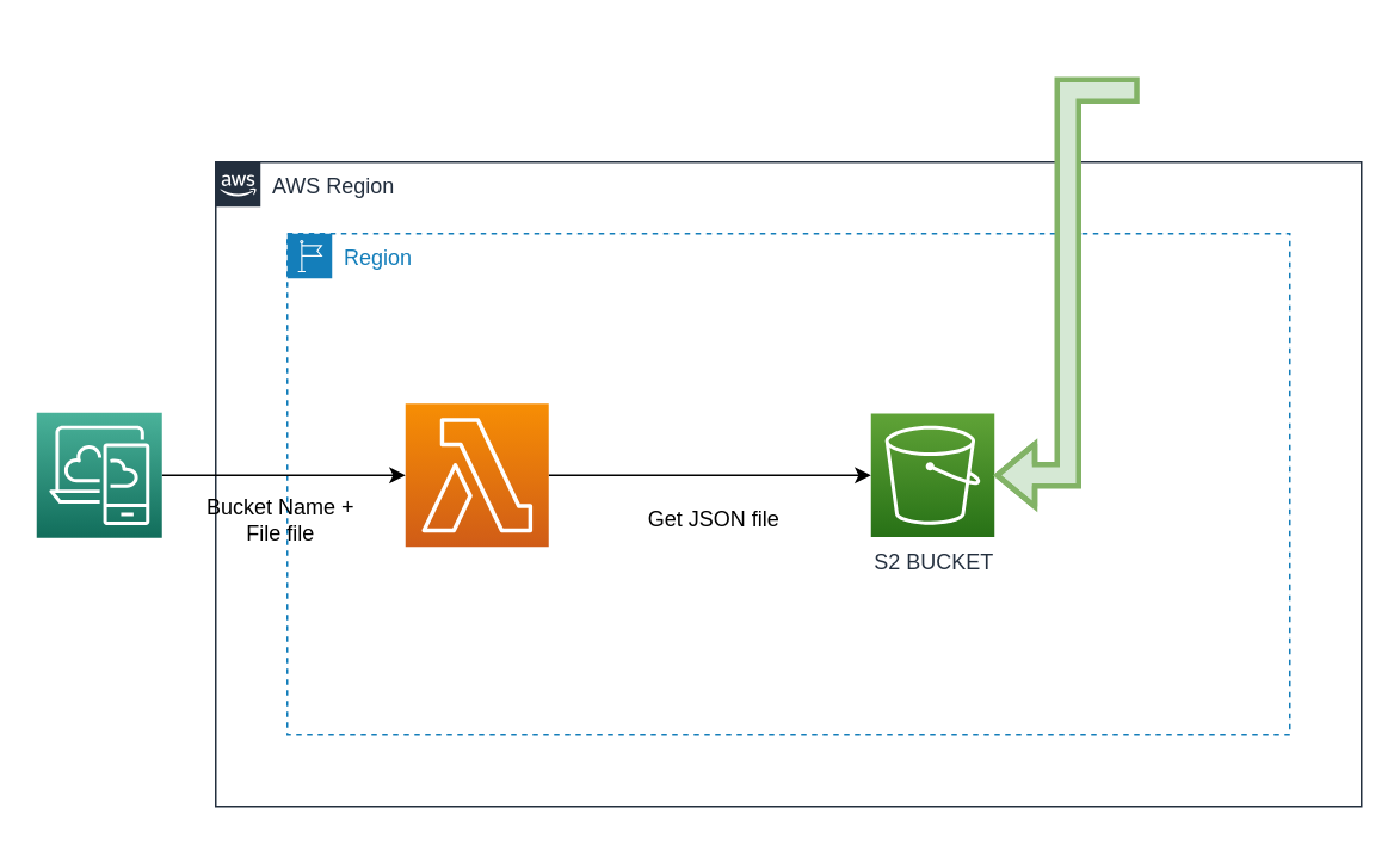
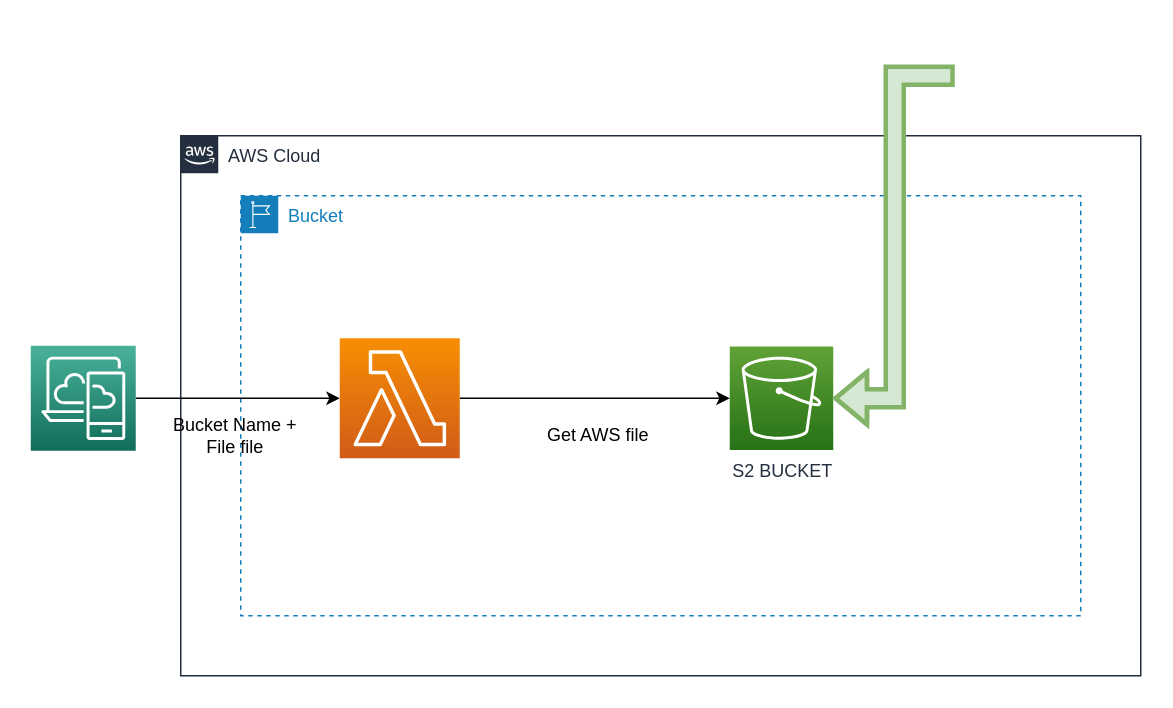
  <mxCell id="0" />
  <mxCell id="1" parent="0" />
- <mxCell id="2" value="AWS Region" style="points=[[0,0],[0.25,0],[0.5,0],[0.75,0],[1,0],[1,0.25],[1,0.5],[1,0.75],[1,1],[0.75,1],[0.5,1],[0.25,1],[0,1],[0,0.75],[0,0.5],[0,0.25]];outlineConnect=0;gradientColor=none;html=1;whiteSpace=wrap;fontSize=12;fontStyle=0;container=1;pointerEvents=0;collapsible=0;recursiveResize=0;shape=mxgraph.aws4.group;grIcon=mxgraph.aws4.group_aws_cloud_alt;strokeColor=#232F3E;fillColor=none;verticalAlign=top;align=left;spacingLeft=30;fontColor=#232F3E;dashed=0;" vertex="1" parent="1"><mxGeometry x="120" y="90" width="640" height="360" as="geometry" /></mxCell>
- <mxCell id="3" value="Region" style="points=[[0,0],[0.25,0],[0.5,0],[0.75,0],[1,0],[1,0.25],[1,0.5],[1,0.75],[1,1],[0.75,1],[0.5,1],[0.25,1],[0,1],[0,0.75],[0,0.5],[0,0.25]];outlineConnect=0;gradientColor=none;html=1;whiteSpace=wrap;fontSize=12;fontStyle=0;container=1;pointerEvents=0;collapsible=0;recursiveResize=0;shape=mxgraph.aws4.group;grIcon=mxgraph.aws4.group_region;strokeColor=#147EBA;fillColor=none;verticalAlign=top;align=left;spacingLeft=30;fontColor=#147EBA;dashed=1;" vertex="1" parent="2"><mxGeometry x="40" y="40" width="560" height="280" as="geometry" /></mxCell>
+ <mxCell id="2" value="AWS Cloud" style="points=[[0,0],[0.25,0],[0.5,0],[0.75,0],[1,0],[1,0.25],[1,0.5],[1,0.75],[1,1],[0.75,1],[0.5,1],[0.25,1],[0,1],[0,0.75],[0,0.5],[0,0.25]];outlineConnect=0;gradientColor=none;html=1;whiteSpace=wrap;fontSize=12;fontStyle=0;container=1;pointerEvents=0;collapsible=0;recursiveResize=0;shape=mxgraph.aws4.group;grIcon=mxgraph.aws4.group_aws_cloud_alt;strokeColor=#232F3E;fillColor=none;verticalAlign=top;align=left;spacingLeft=30;fontColor=#232F3E;dashed=0;" vertex="1" parent="1"><mxGeometry x="120" y="90" width="640" height="360" as="geometry" /></mxCell>
+ <mxCell id="3" value="Bucket" style="points=[[0,0],[0.25,0],[0.5,0],[0.75,0],[1,0],[1,0.25],[1,0.5],[1,0.75],[1,1],[0.75,1],[0.5,1],[0.25,1],[0,1],[0,0.75],[0,0.5],[0,0.25]];outlineConnect=0;gradientColor=none;html=1;whiteSpace=wrap;fontSize=12;fontStyle=0;container=1;pointerEvents=0;collapsible=0;recursiveResize=0;shape=mxgraph.aws4.group;grIcon=mxgraph.aws4.group_region;strokeColor=#147EBA;fillColor=none;verticalAlign=top;align=left;spacingLeft=30;fontColor=#147EBA;dashed=1;" vertex="1" parent="2"><mxGeometry x="40" y="40" width="560" height="280" as="geometry" /></mxCell>
  <mxCell id="4" value="&lt;div&gt;S2 BUCKET&lt;/div&gt;" style="sketch=0;points=[[0,0,0],[0.25,0,0],[0.5,0,0],[0.75,0,0],[1,0,0],[0,1,0],[0.25,1,0],[0.5,1,0],[0.75,1,0],[1,1,0],[0,0.25,0],[0,0.5,0],[0,0.75,0],[1,0.25,0],[1,0.5,0],[1,0.75,0]];outlineConnect=0;fontColor=#232F3E;gradientColor=#60A337;gradientDirection=north;fillColor=#277116;strokeColor=#ffffff;dashed=0;verticalLabelPosition=bottom;verticalAlign=top;align=center;html=1;fontSize=12;fontStyle=0;aspect=fixed;shape=mxgraph.aws4.resourceIcon;resIcon=mxgraph.aws4.s3;" vertex="1" parent="3"><mxGeometry x="326" y="100.5" width="69" height="69" as="geometry" /></mxCell>
  <mxCell id="5" style="edgeStyle=orthogonalEdgeStyle;rounded=0;orthogonalLoop=1;jettySize=auto;html=1;strokeWidth=1;" edge="1" parent="3" source="6" target="4"><mxGeometry relative="1" as="geometry" /></mxCell>
  <mxCell id="6" value="" style="sketch=0;points=[[0,0,0],[0.25,0,0],[0.5,0,0],[0.75,0,0],[1,0,0],[0,1,0],[0.25,1,0],[0.5,1,0],[0.75,1,0],[1,1,0],[0,0.25,0],[0,0.5,0],[0,0.75,0],[1,0.25,0],[1,0.5,0],[1,0.75,0]];outlineConnect=0;fontColor=#232F3E;gradientColor=#F78E04;gradientDirection=north;fillColor=#D05C17;strokeColor=#ffffff;dashed=0;verticalLabelPosition=bottom;verticalAlign=top;align=center;html=1;fontSize=12;fontStyle=0;aspect=fixed;shape=mxgraph.aws4.resourceIcon;resIcon=mxgraph.aws4.lambda;" vertex="1" parent="3"><mxGeometry x="66" y="95" width="80" height="80" as="geometry" /></mxCell>
- <mxCell id="7" value="Get JSON file" style="text;html=1;align=center;verticalAlign=middle;resizable=0;points=[];autosize=1;strokeColor=none;fillColor=none;" vertex="1" parent="3"><mxGeometry x="188" y="145" width="100" height="30" as="geometry" /></mxCell>
+ <mxCell id="7" value="Get AWS file" style="text;html=1;align=center;verticalAlign=middle;resizable=0;points=[];autosize=1;strokeColor=none;fillColor=none;" vertex="1" parent="3"><mxGeometry x="188" y="145" width="100" height="30" as="geometry" /></mxCell>
  <mxCell id="8" value="" style="shape=image;html=1;verticalAlign=top;verticalLabelPosition=bottom;labelBackgroundColor=#ffffff;imageAspect=0;aspect=fixed;image=https://cdn2.iconfinder.com/data/icons/boxicons-solid-vol-2/24/bxs-file-json-128.png" vertex="1" parent="3"><mxGeometry x="216" y="90" width="44" height="44" as="geometry" /></mxCell>
  <mxCell id="9" value="&lt;div&gt;Bucket Name + &lt;br&gt;&lt;/div&gt;&lt;div&gt;File file&lt;br&gt;&lt;/div&gt;" style="text;html=1;align=center;verticalAlign=middle;resizable=0;points=[];autosize=1;strokeColor=none;fillColor=none;" vertex="1" parent="3"><mxGeometry x="-59" y="140" width="110" height="40" as="geometry" /></mxCell>
  <mxCell id="10" style="edgeStyle=orthogonalEdgeStyle;rounded=0;orthogonalLoop=1;jettySize=auto;html=1;entryX=0;entryY=0.5;entryDx=0;entryDy=0;entryPerimeter=0;" edge="1" parent="1" source="11" target="6"><mxGeometry relative="1" as="geometry"><mxPoint x="200" y="264.5" as="targetPoint" /></mxGeometry></mxCell>
  <mxCell id="11" value="" style="sketch=0;points=[[0,0,0],[0.25,0,0],[0.5,0,0],[0.75,0,0],[1,0,0],[0,1,0],[0.25,1,0],[0.5,1,0],[0.75,1,0],[1,1,0],[0,0.25,0],[0,0.5,0],[0,0.75,0],[1,0.25,0],[1,0.5,0],[1,0.75,0]];outlineConnect=0;fontColor=#232F3E;gradientColor=#4AB29A;gradientDirection=north;fillColor=#116D5B;strokeColor=#ffffff;dashed=0;verticalLabelPosition=bottom;verticalAlign=top;align=center;html=1;fontSize=12;fontStyle=0;aspect=fixed;shape=mxgraph.aws4.resourceIcon;resIcon=mxgraph.aws4.desktop_and_app_streaming;" vertex="1" parent="1"><mxGeometry x="20" y="230" width="70" height="70" as="geometry" /></mxCell>
  <mxCell id="12" style="edgeStyle=orthogonalEdgeStyle;rounded=0;orthogonalLoop=1;jettySize=auto;html=1;shape=flexArrow;fillColor=#d5e8d4;strokeColor=#82b366;strokeWidth=3;" edge="1" parent="1" source="13" target="4"><mxGeometry relative="1" as="geometry"><Array as="points"><mxPoint x="596" y="50" /><mxPoint x="596" y="265" /></Array></mxGeometry></mxCell>
  <mxCell id="13" value="" style="shape=image;html=1;verticalAlign=top;verticalLabelPosition=bottom;labelBackgroundColor=#ffffff;imageAspect=0;aspect=fixed;image=https://cdn1.iconfinder.com/data/icons/hawcons/32/698835-icon-109-document-zip-128.png" vertex="1" parent="1"><mxGeometry x="636" y="20" width="60" height="60" as="geometry" /></mxCell>
